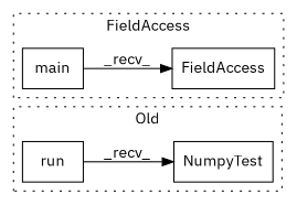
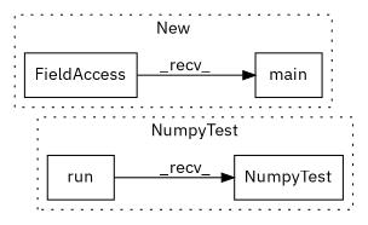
  digraph {
    fontname="IBM Plex Sans"
    rankdir=LR
    node [a=32 fontname="IBM Plex Sans" shape=box]
    edge [fontname="IBM Plex Sans"]
    n1 [l=5 label=run s=3987]
    n2 [l=11 label=NumpyTest s=3975]
    n3 [l=6 label=main s=3950]
    n4 [a=22 l=8 label=FieldAccess s=3941]
    subgraph cluster_1 {
-     label=Old
+     label=NumpyTest
      style=dotted
      n1
      n2
    }
    subgraph cluster_2 {
-     label=FieldAccess
+     label=New
      style=dotted
      n3
      n4
    }
    n1 -> n2 [label=_recv_]
-   n3 -> n4 [label=_recv_]
+   n4 -> n3 [label=_recv_]
  }
